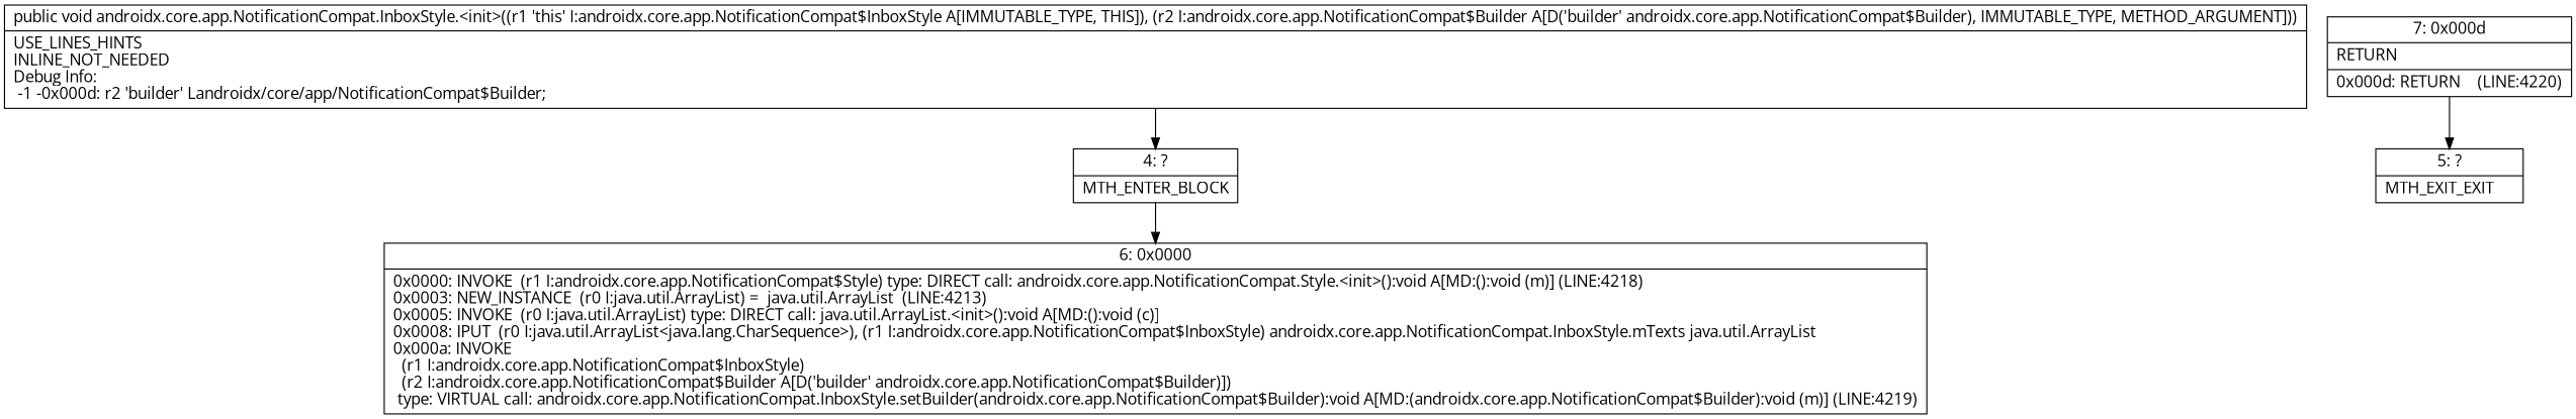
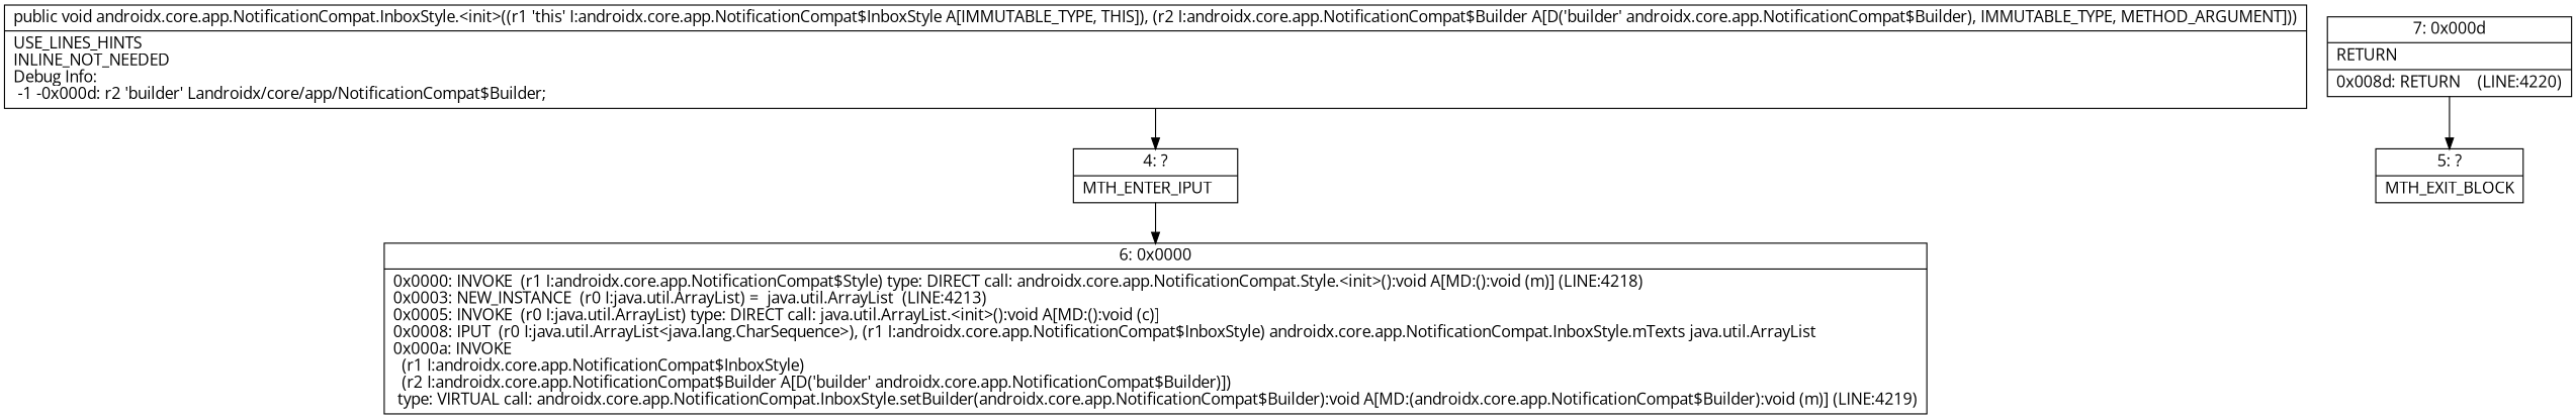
  digraph {
    fontname="Open Sans"
    node [fontname="Open Sans" shape=record]
    edge [fontname="Open Sans"]
-   n1 [label="{4\:\ ?|MTH_ENTER_BLOCK\l}"]
+   n1 [label="{4\:\ ?|MTH_ENTER_IPUT\l}"]
    n2 [label="{6\:\ 0x0000|0x0000: INVOKE  (r1 I:androidx.core.app.NotificationCompat$Style) type: DIRECT call: androidx.core.app.NotificationCompat.Style.\<init\>():void A[MD:():void (m)] (LINE:4218)\l0x0003: NEW_INSTANCE  (r0 I:java.util.ArrayList) =  java.util.ArrayList  (LINE:4213)\l0x0005: INVOKE  (r0 I:java.util.ArrayList) type: DIRECT call: java.util.ArrayList.\<init\>():void A[MD:():void (c)]\l0x0008: IPUT  (r0 I:java.util.ArrayList\<java.lang.CharSequence\>), (r1 I:androidx.core.app.NotificationCompat$InboxStyle) androidx.core.app.NotificationCompat.InboxStyle.mTexts java.util.ArrayList \l0x000a: INVOKE  \l  (r1 I:androidx.core.app.NotificationCompat$InboxStyle)\l  (r2 I:androidx.core.app.NotificationCompat$Builder A[D('builder' androidx.core.app.NotificationCompat$Builder)])\l type: VIRTUAL call: androidx.core.app.NotificationCompat.InboxStyle.setBuilder(androidx.core.app.NotificationCompat$Builder):void A[MD:(androidx.core.app.NotificationCompat$Builder):void (m)] (LINE:4219)\l}"]
-   n3 [label="{7\:\ 0x000d|RETURN\l|0x000d: RETURN    (LINE:4220)\l}"]
-   n4 [label="{5\:\ ?|MTH_EXIT_EXIT\l}"]
+   n3 [label="{7\:\ 0x000d|RETURN\l|0x008d: RETURN    (LINE:4220)\l}"]
+   n4 [label="{5\:\ ?|MTH_EXIT_BLOCK\l}"]
    n5 [label="{public void androidx.core.app.NotificationCompat.InboxStyle.\<init\>((r1 'this' I:androidx.core.app.NotificationCompat$InboxStyle A[IMMUTABLE_TYPE, THIS]), (r2 I:androidx.core.app.NotificationCompat$Builder A[D('builder' androidx.core.app.NotificationCompat$Builder), IMMUTABLE_TYPE, METHOD_ARGUMENT]))  | USE_LINES_HINTS\lINLINE_NOT_NEEDED\lDebug Info:\l  \-1 \-0x000d: r2 'builder' Landroidx\/core\/app\/NotificationCompat$Builder;\l}"]
    n1 -> n2
    n3 -> n4
    n5 -> n1
  }
